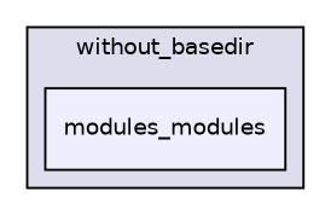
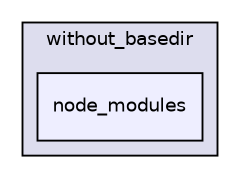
  digraph {
    compound=true
-   n1 [fillcolor="#eeeeff" fontname=Helvetica fontsize=10 label=modules_modules pencolor=black shape=box style=filled]
+   n1 [fillcolor="#eeeeff" fontname=Helvetica fontsize=10 label=node_modules pencolor=black shape=box style=filled]
    subgraph cluster_1 {
      bgcolor="#ddddee"
      fontname=Helvetica
      fontsize=10
      label=without_basedir
      pencolor=black
      n1
    }
  }
